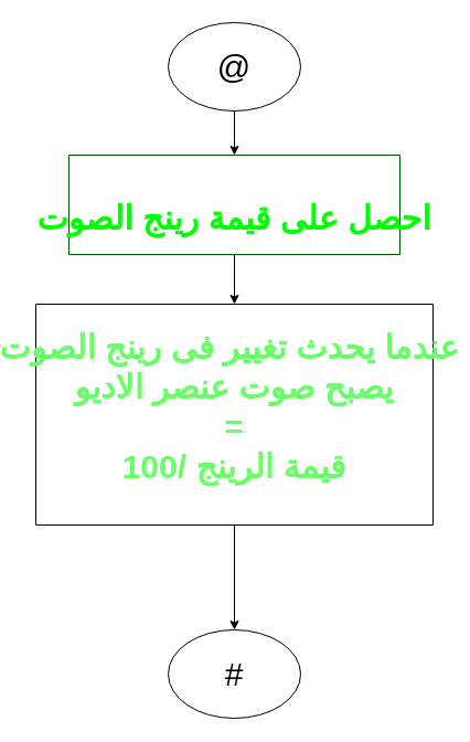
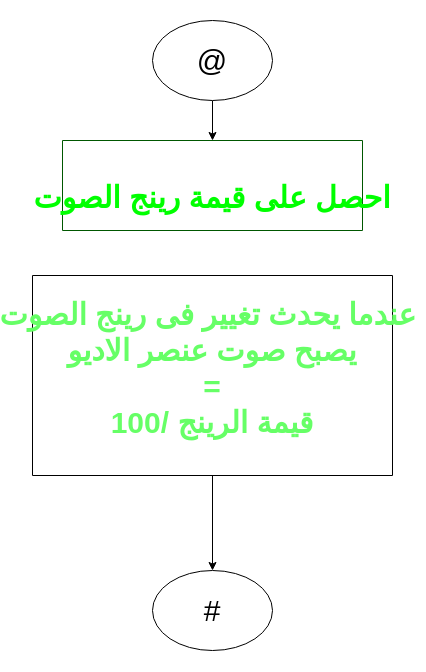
  <mxCell id="0" />
  <mxCell id="1" parent="0" />
  <mxCell id="2" style="edgeStyle=none;html=1;exitX=0.5;exitY=1;exitDx=0;exitDy=0;entryX=0.5;entryY=0;entryDx=0;entryDy=0;fontSize=30;" edge="1" parent="1" source="3" target="5"><mxGeometry relative="1" as="geometry" /></mxCell>
  <mxCell id="3" value="&lt;font style=&quot;font-size: 30px&quot;&gt;@&lt;/font&gt;" style="ellipse;whiteSpace=wrap;html=1;" vertex="1" parent="1"><mxGeometry x="140" y="20" width="120" height="80" as="geometry" /></mxCell>
- <mxCell id="4" style="edgeStyle=none;html=1;exitX=0.5;exitY=1;exitDx=0;exitDy=0;entryX=0.5;entryY=0;entryDx=0;entryDy=0;fontSize=30;" edge="1" parent="1" source="5" target="7"><mxGeometry relative="1" as="geometry" /></mxCell>
  <mxCell id="5" value="&#10;&#10;&#10;احصل على قيمة رينج الصوت" style="swimlane;startSize=0;fontSize=30;fillColor=#008a00;fontColor=#00FF00;strokeColor=#005700;backgroundOutline=0;" vertex="1" parent="1"><mxGeometry x="50" y="140" width="300" height="90" as="geometry" /></mxCell>
  <mxCell id="6" style="edgeStyle=none;html=1;exitX=0.5;exitY=1;exitDx=0;exitDy=0;fontSize=30;" edge="1" parent="1" source="7" target="8"><mxGeometry relative="1" as="geometry" /></mxCell>
  <mxCell id="7" value="&#10;&#10;&#10;&#10;&#10;عندما يحدث تغيير فى رينج الصوت &#10;يصبح صوت عنصر الاديو&#10;=&#10;قيمة الرينج /100" style="swimlane;startSize=0;fontSize=30;fontColor=#66FF66;" vertex="1" parent="1"><mxGeometry x="20" y="275" width="360" height="200" as="geometry" /></mxCell>
  <mxCell id="8" value="#" style="ellipse;whiteSpace=wrap;html=1;fontSize=30;" vertex="1" parent="1"><mxGeometry x="140" y="570" width="120" height="80" as="geometry" /></mxCell>
